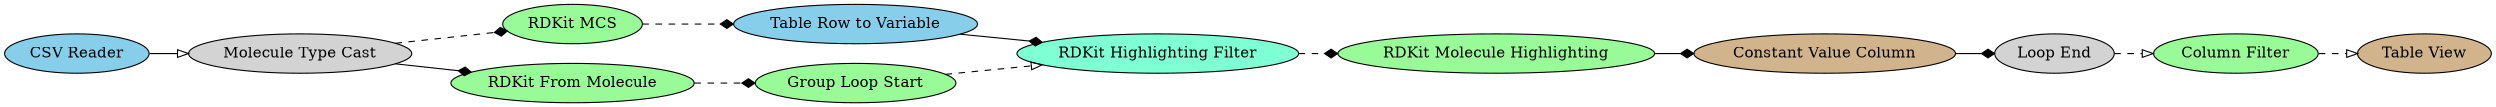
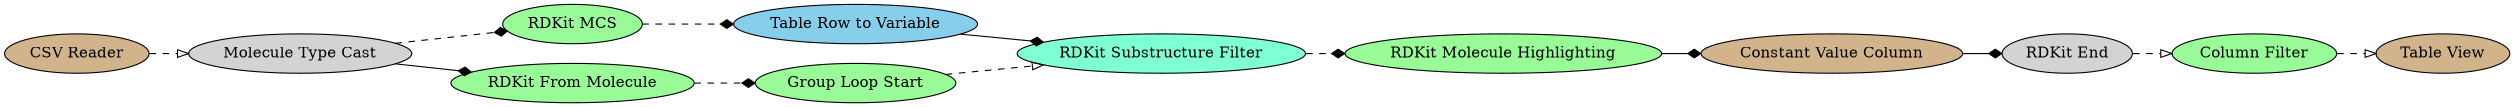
  digraph {
    rankdir=LR
    node [fillcolor=palegreen style=filled]
    edge [arrowhead=diamond style=dashed]
    n1 [label="Group Loop Start"]
-   n2 [fillcolor=aquamarine label="RDKit Highlighting Filter"]
+   n2 [fillcolor=aquamarine label="RDKit Substructure Filter"]
    n3 [label="RDKit MCS"]
    n4 [fillcolor=skyblue label="Table Row to Variable"]
    n5 [label="RDKit Molecule Highlighting"]
    n6 [fillcolor=tan label="Constant Value Column"]
-   n7 [fillcolor=lightgrey label="Loop End"]
+   n7 [fillcolor=lightgrey label="RDKit End"]
    n8 [label="Column Filter"]
    n9 [label="RDKit From Molecule"]
    n10 [fillcolor=tan label="Table View"]
    n11 [fillcolor=lightgrey label="Molecule Type Cast"]
-   n12 [fillcolor=skyblue label="CSV Reader"]
+   n12 [fillcolor=tan label="CSV Reader"]
    n1 -> n2 [arrowhead=onormal]
    n2 -> n5
    n3 -> n4
    n4 -> n2 [style=solid]
    n5 -> n6 [style=solid]
    n6 -> n7 [style=solid]
    n7 -> n8 [arrowhead=onormal]
    n8 -> n10 [arrowhead=onormal]
    n9 -> n1
    n11 -> n3
    n11 -> n9 [style=solid]
-   n12 -> n11 [arrowhead=onormal style=solid]
+   n12 -> n11 [arrowhead=onormal]
  }
